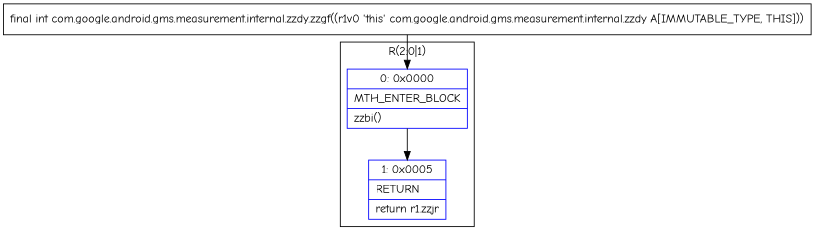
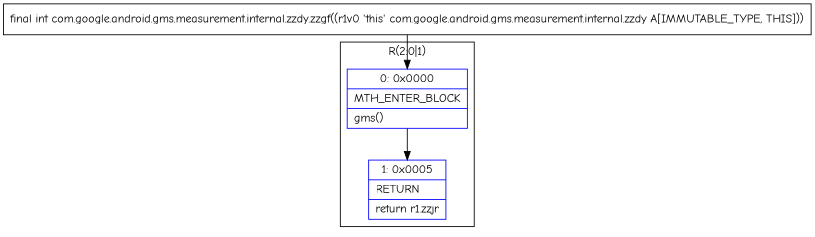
  digraph {
    fontname="Comic Neue"
    node [color=blue shape=record fontname="Comic Neue"]
    edge [fontname="Comic Neue"]
-   n1 [label="{0\:\ 0x0000|MTH_ENTER_BLOCK\l|zzbi()\l}"]
+   n1 [label="{0\:\ 0x0000|MTH_ENTER_BLOCK\l|gms()\l}"]
    n2 [label="{1\:\ 0x0005|RETURN\l|return r1.zzjr\l}"]
    n3 [label="{final int com.google.android.gms.measurement.internal.zzdy.zzgf((r1v0 'this' com.google.android.gms.measurement.internal.zzdy A[IMMUTABLE_TYPE, THIS])) }" color=""]
    subgraph cluster_1 {
      label="R(2:0|1)"
      n1
      n2
    }
    n1 -> n2
    n3 -> n1
  }
